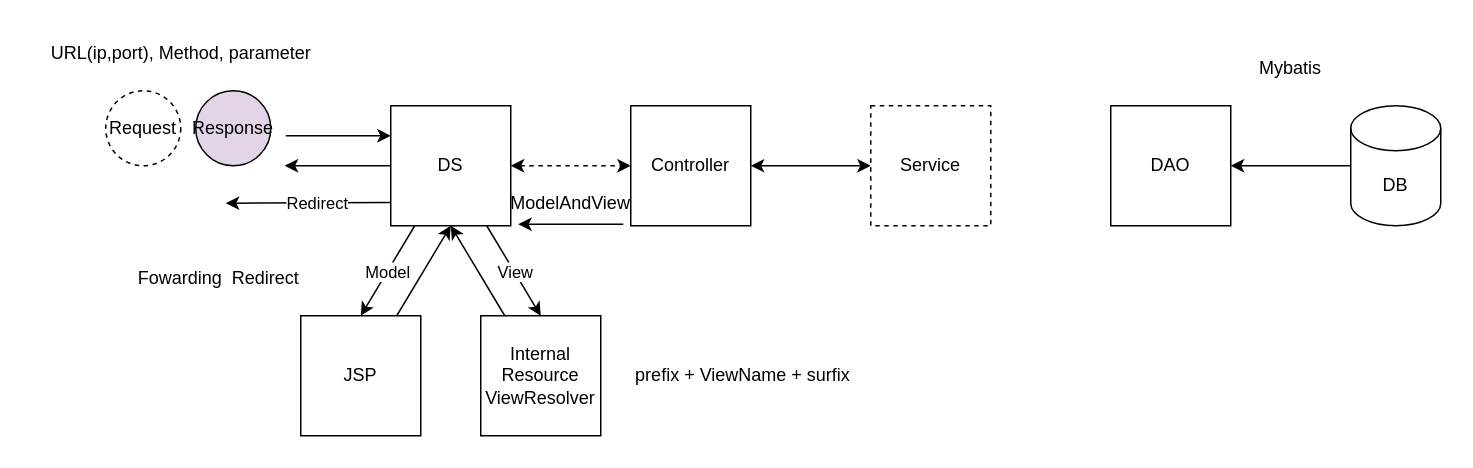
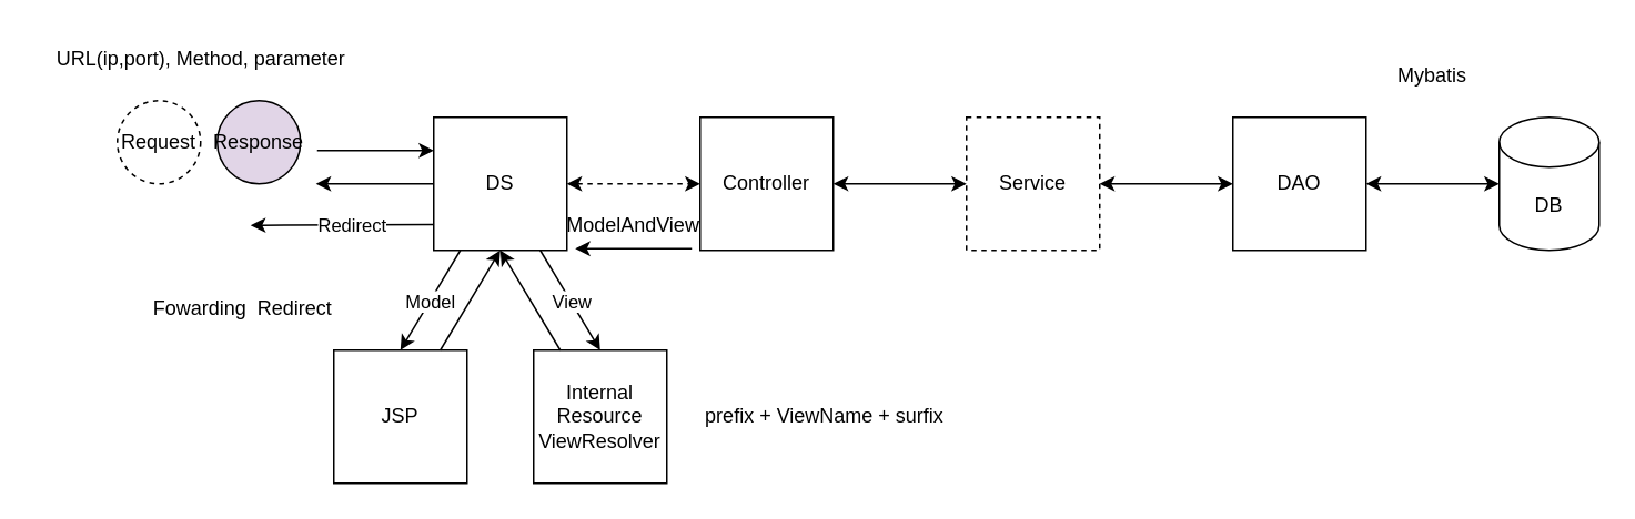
  <mxCell id="0" />
  <mxCell id="1" parent="0" />
  <mxCell id="2" value="DB" style="shape=cylinder3;whiteSpace=wrap;html=1;boundedLbl=1;backgroundOutline=1;size=15;" vertex="1" parent="1"><mxGeometry x="900" y="70" width="60" height="80" as="geometry" /></mxCell>
  <mxCell id="3" value="DAO" style="whiteSpace=wrap;html=1;aspect=fixed;" vertex="1" parent="1"><mxGeometry x="740" y="70" width="80" height="80" as="geometry" /></mxCell>
  <mxCell id="4" value="Service" style="whiteSpace=wrap;html=1;aspect=fixed;dashed=1;" vertex="1" parent="1"><mxGeometry x="580" y="70" width="80" height="80" as="geometry" /></mxCell>
  <mxCell id="5" value="Controller" style="whiteSpace=wrap;html=1;aspect=fixed;" vertex="1" parent="1"><mxGeometry x="420" y="70" width="80" height="80" as="geometry" /></mxCell>
  <mxCell id="6" value="JSP" style="whiteSpace=wrap;html=1;aspect=fixed;" vertex="1" parent="1"><mxGeometry x="200" y="210" width="80" height="80" as="geometry" /></mxCell>
  <mxCell id="7" value="DS" style="whiteSpace=wrap;html=1;aspect=fixed;" vertex="1" parent="1"><mxGeometry x="260" y="70" width="80" height="80" as="geometry" /></mxCell>
  <mxCell id="8" value="Internal&lt;br&gt;Resource&lt;br&gt;ViewResolver" style="whiteSpace=wrap;html=1;aspect=fixed;" vertex="1" parent="1"><mxGeometry x="320" y="210" width="80" height="80" as="geometry" /></mxCell>
  <mxCell id="9" value="" style="endArrow=classic;startArrow=classic;html=1;rounded=0;entryX=0;entryY=0.5;entryDx=0;entryDy=0;dashed=1;" edge="1" parent="1" source="7" target="5"><mxGeometry width="50" height="50" relative="1" as="geometry"><mxPoint x="340" y="160" as="sourcePoint" /><mxPoint x="410.711" y="110" as="targetPoint" /></mxGeometry></mxCell>
  <mxCell id="10" value="" style="endArrow=classic;startArrow=classic;html=1;rounded=0;entryX=0;entryY=0.5;entryDx=0;entryDy=0;" edge="1" parent="1" source="5" target="4"><mxGeometry width="50" height="50" relative="1" as="geometry"><mxPoint x="500" y="160" as="sourcePoint" /><mxPoint x="570.711" y="110" as="targetPoint" /></mxGeometry></mxCell>
- <mxCell id="12" value="" style="endArrow=none;startArrow=classic;html=1;rounded=0;entryX=0;entryY=0.5;entryDx=0;entryDy=0;entryPerimeter=0;" edge="1" parent="1" source="3" target="2"><mxGeometry width="50" height="50" relative="1" as="geometry"><mxPoint x="820" y="160" as="sourcePoint" /><mxPoint x="890.711" y="110" as="targetPoint" /></mxGeometry></mxCell>
+ <mxCell id="11" value="" style="endArrow=classic;startArrow=classic;html=1;rounded=0;entryX=0;entryY=0.5;entryDx=0;entryDy=0;" edge="1" parent="1" source="4" target="3"><mxGeometry width="50" height="50" relative="1" as="geometry"><mxPoint x="660" y="160" as="sourcePoint" /><mxPoint x="730.711" y="110" as="targetPoint" /></mxGeometry></mxCell>
+ <mxCell id="12" value="" style="endArrow=classic;startArrow=classic;html=1;rounded=0;entryX=0;entryY=0.5;entryDx=0;entryDy=0;entryPerimeter=0;" edge="1" parent="1" source="3" target="2"><mxGeometry width="50" height="50" relative="1" as="geometry"><mxPoint x="820" y="160" as="sourcePoint" /><mxPoint x="890.711" y="110" as="targetPoint" /></mxGeometry></mxCell>
  <mxCell id="13" value="ModelAndView" style="text;html=1;strokeColor=none;fillColor=none;align=center;verticalAlign=middle;whiteSpace=wrap;rounded=0;" vertex="1" parent="1"><mxGeometry x="350" y="120" width="60" height="30" as="geometry" /></mxCell>
  <mxCell id="14" value="prefix + ViewName + surfix" style="text;html=1;strokeColor=none;fillColor=none;align=center;verticalAlign=middle;whiteSpace=wrap;rounded=0;" vertex="1" parent="1"><mxGeometry x="420" y="235" width="150" height="30" as="geometry" /></mxCell>
  <mxCell id="15" value="" style="endArrow=classic;html=1;rounded=0;entryX=0.5;entryY=1;entryDx=0;entryDy=0;" edge="1" parent="1" source="8" target="7"><mxGeometry width="50" height="50" relative="1" as="geometry"><mxPoint x="360" y="189.289" as="sourcePoint" /><mxPoint x="360" y="139.289" as="targetPoint" /></mxGeometry></mxCell>
  <mxCell id="16" value="" style="endArrow=classic;html=1;rounded=0;entryX=0.5;entryY=0;entryDx=0;entryDy=0;" edge="1" parent="1" source="7" target="6"><mxGeometry relative="1" as="geometry"><mxPoint x="300" y="150" as="sourcePoint" /><mxPoint x="300" y="250" as="targetPoint" /></mxGeometry></mxCell>
  <mxCell id="17" value="Model" style="edgeLabel;resizable=0;html=1;align=center;verticalAlign=middle;" connectable="0" vertex="1" parent="16"><mxGeometry relative="1" as="geometry" /></mxCell>
  <mxCell id="18" value="" style="endArrow=classic;html=1;rounded=0;entryX=0.5;entryY=1;entryDx=0;entryDy=0;" edge="1" parent="1" source="6" target="7"><mxGeometry width="50" height="50" relative="1" as="geometry"><mxPoint x="240" y="189.289" as="sourcePoint" /><mxPoint x="240" y="139.289" as="targetPoint" /></mxGeometry></mxCell>
  <mxCell id="19" value="" style="endArrow=classic;html=1;rounded=0;" edge="1" parent="1" source="7"><mxGeometry width="50" height="50" relative="1" as="geometry"><mxPoint x="189.289" y="160" as="sourcePoint" /><mxPoint x="189.289" y="110" as="targetPoint" /></mxGeometry></mxCell>
  <mxCell id="20" value="" style="endArrow=classic;html=1;rounded=0;entryX=0.5;entryY=0;entryDx=0;entryDy=0;" edge="1" parent="1" source="7" target="8"><mxGeometry relative="1" as="geometry"><mxPoint x="300" y="150" as="sourcePoint" /><mxPoint x="300" y="250" as="targetPoint" /></mxGeometry></mxCell>
  <mxCell id="21" value="View" style="edgeLabel;resizable=0;html=1;align=center;verticalAlign=middle;" connectable="0" vertex="1" parent="20"><mxGeometry relative="1" as="geometry" /></mxCell>
  <mxCell id="22" value="URL(ip,port), Method, parameter" style="text;html=1;align=center;verticalAlign=middle;resizable=0;points=[];autosize=1;strokeColor=none;fillColor=none;" vertex="1" parent="1"><mxGeometry x="20" y="20" width="200" height="30" as="geometry" /></mxCell>
  <mxCell id="23" value="" style="endArrow=classic;html=1;rounded=0;" edge="1" parent="1"><mxGeometry width="50" height="50" relative="1" as="geometry"><mxPoint x="190" y="90" as="sourcePoint" /><mxPoint x="260" y="90" as="targetPoint" /></mxGeometry></mxCell>
  <mxCell id="24" value="Request" style="ellipse;whiteSpace=wrap;html=1;aspect=fixed;dashed=1;" vertex="1" parent="1"><mxGeometry x="70" y="60" width="50" height="50" as="geometry" /></mxCell>
  <mxCell id="25" value="Response" style="ellipse;whiteSpace=wrap;html=1;aspect=fixed;fillColor=#e1d5e7;" vertex="1" parent="1"><mxGeometry x="130" y="60" width="50" height="50" as="geometry" /></mxCell>
  <mxCell id="26" value="" style="endArrow=classic;html=1;rounded=0;" edge="1" parent="1"><mxGeometry width="50" height="50" relative="1" as="geometry"><mxPoint x="415" y="149" as="sourcePoint" /><mxPoint x="345" y="149" as="targetPoint" /></mxGeometry></mxCell>
  <mxCell id="27" value="Fowarding&amp;nbsp; Redirect" style="text;html=1;align=center;verticalAlign=middle;resizable=0;points=[];autosize=1;strokeColor=none;fillColor=none;" vertex="1" parent="1"><mxGeometry x="80" y="170" width="130" height="30" as="geometry" /></mxCell>
  <mxCell id="28" value="" style="endArrow=classic;html=1;rounded=0;" edge="1" parent="1"><mxGeometry relative="1" as="geometry"><mxPoint x="260" y="134.5" as="sourcePoint" /><mxPoint x="150" y="135" as="targetPoint" /></mxGeometry></mxCell>
  <mxCell id="29" value="Redirect" style="edgeLabel;resizable=0;html=1;align=center;verticalAlign=middle;" connectable="0" vertex="1" parent="28"><mxGeometry relative="1" as="geometry"><mxPoint x="5" as="offset" /></mxGeometry></mxCell>
  <mxCell id="30" value="Mybatis" style="text;html=1;strokeColor=none;fillColor=none;align=center;verticalAlign=middle;whiteSpace=wrap;rounded=0;" vertex="1" parent="1"><mxGeometry x="830" y="30" width="60" height="30" as="geometry" /></mxCell>
